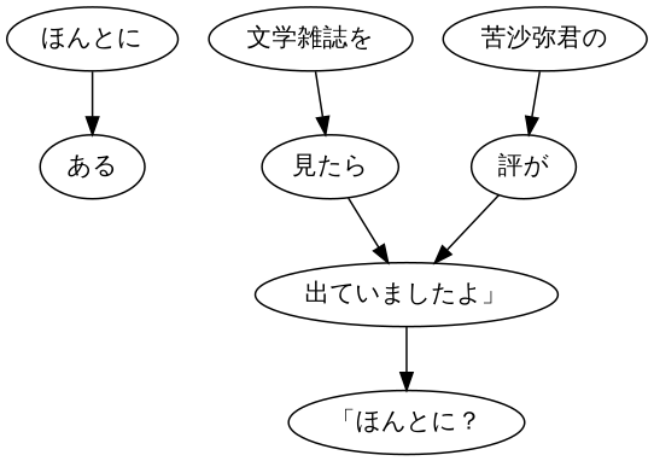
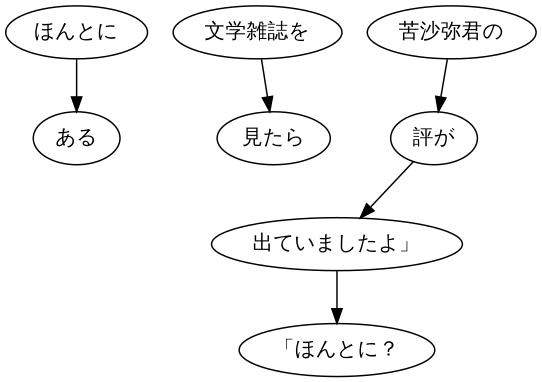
  digraph {
    n1 [label="ほんとに"]
    n2 [label="ある"]
    n3 [label="文学雑誌を"]
    n4 [label="見たら"]
    n5 [label="出ていましたよ」"]
    n6 [label="「ほんとに？"]
    n7 [label="苦沙弥君の"]
    n8 [label="評が"]
    n1 -> n2
    n3 -> n4
-   n4 -> n5
    n5 -> n6
    n7 -> n8
    n8 -> n5
  }
